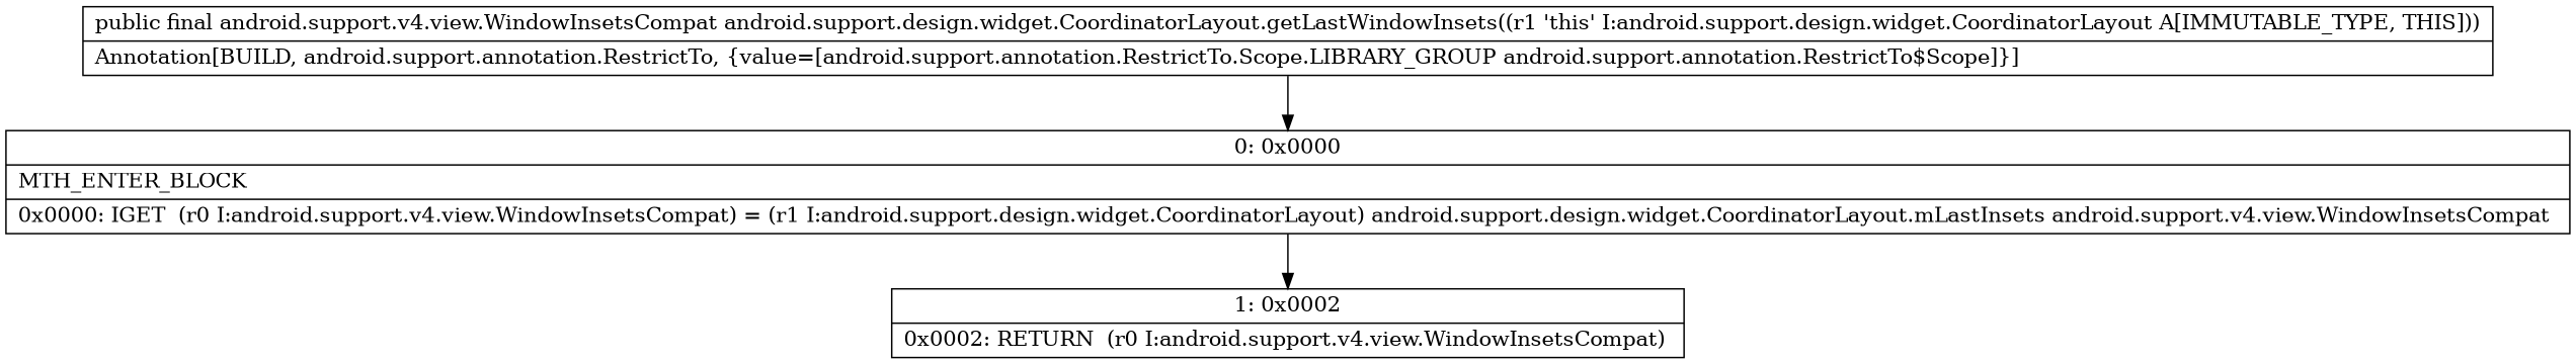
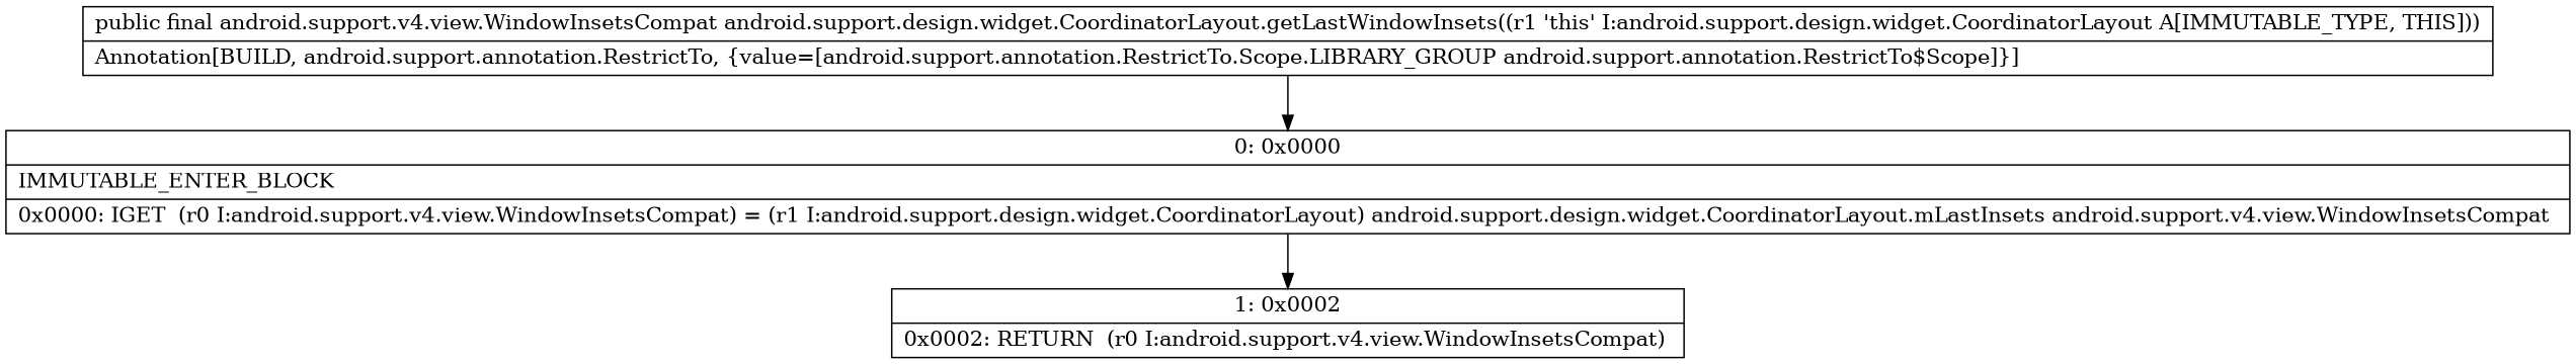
  digraph {
    fontname="DejaVu Serif"
    node [shape=record fontname="DejaVu Serif"]
    edge [fontname="DejaVu Serif"]
-   n1 [label="{0\:\ 0x0000|MTH_ENTER_BLOCK\l|0x0000: IGET  (r0 I:android.support.v4.view.WindowInsetsCompat) = (r1 I:android.support.design.widget.CoordinatorLayout) android.support.design.widget.CoordinatorLayout.mLastInsets android.support.v4.view.WindowInsetsCompat \l}"]
+   n1 [label="{0\:\ 0x0000|IMMUTABLE_ENTER_BLOCK\l|0x0000: IGET  (r0 I:android.support.v4.view.WindowInsetsCompat) = (r1 I:android.support.design.widget.CoordinatorLayout) android.support.design.widget.CoordinatorLayout.mLastInsets android.support.v4.view.WindowInsetsCompat \l}"]
    n2 [label="{1\:\ 0x0002|0x0002: RETURN  (r0 I:android.support.v4.view.WindowInsetsCompat) \l}"]
    n3 [label="{public final android.support.v4.view.WindowInsetsCompat android.support.design.widget.CoordinatorLayout.getLastWindowInsets((r1 'this' I:android.support.design.widget.CoordinatorLayout A[IMMUTABLE_TYPE, THIS]))  | Annotation[BUILD, android.support.annotation.RestrictTo, \{value=[android.support.annotation.RestrictTo.Scope.LIBRARY_GROUP android.support.annotation.RestrictTo$Scope]\}]\l}"]
    n1 -> n2
    n3 -> n1
  }
